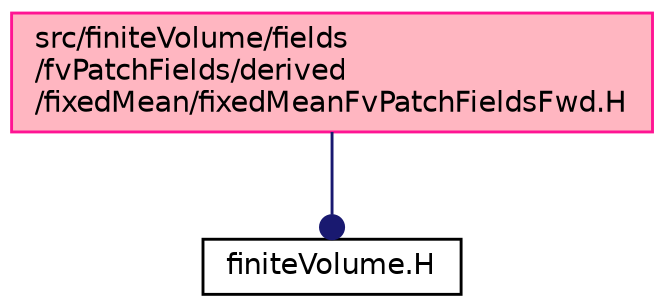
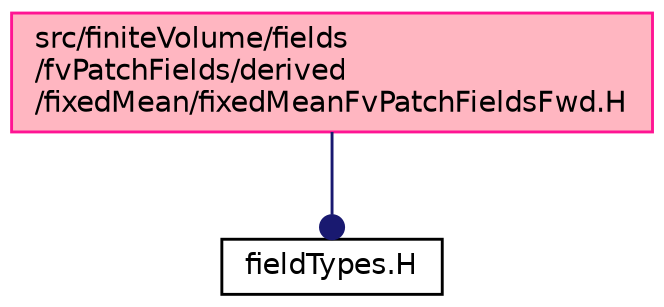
  digraph {
    node [fontname=Helvetica fontsize=10 shape=record style=filled]
    n1 [color=deeppink fillcolor=lightpink fontcolor=black height=0.2 label="src/finiteVolume/fields\l/fvPatchFields/derived\l/fixedMean/fixedMeanFvPatchFieldsFwd.H" width=0.4]
-   n2 [color=black height=0.2 label="finiteVolume.H" width=0.4 fillcolor=white]
+   n2 [color=black height=0.2 label="fieldTypes.H" width=0.4 fillcolor=white]
    n1 -> n2 [color=midnightblue fontname=Helvetica fontsize=10 labelfontname=Helvetica labelfontsize=10 style=solid arrowhead=dot]
  }
